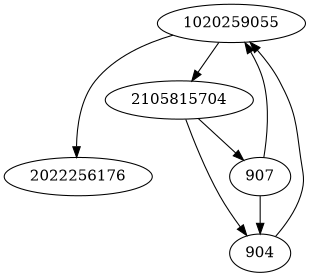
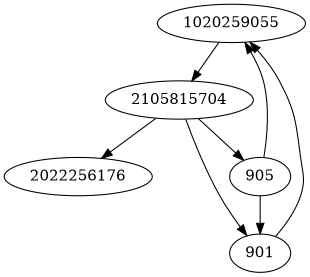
  strict digraph {
    n1 [label=1020259055]
-   904
+   904 [label=901]
    2022256176
    2105815704
-   905 [label=907]
-   n1 -> 2022256176
+   905
+   2105815704 -> 2022256176
    n1 -> 2105815704
    904 -> n1
    2105815704 -> 904
    2105815704 -> 905
    905 -> n1
    905 -> 904
  }
